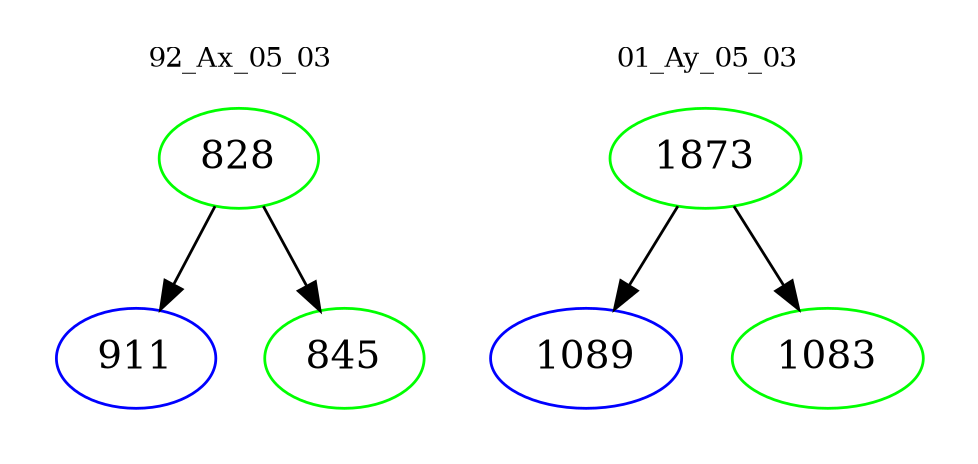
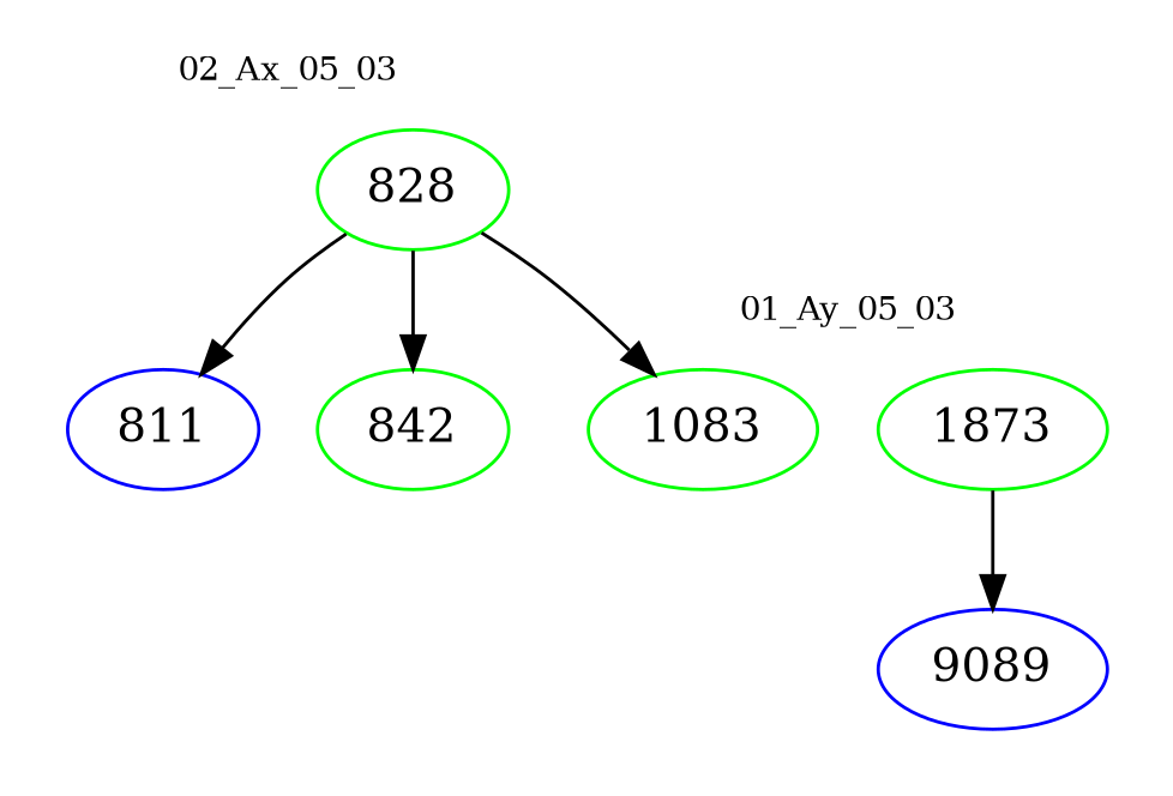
  digraph {
    fontname="DejaVu Serif"
    node [color=green fontname="DejaVu Serif"]
    edge [color=black fontname="DejaVu Serif"]
    n1 [label=828]
-   n2 [color=blue label=911]
-   n3 [label=845]
+   n2 [color=blue label=811]
+   n3 [label=842]
    n4 [label=1873]
-   n5 [color=blue label=1089]
+   n5 [color=blue label=9089]
    n6 [label=1083]
    subgraph cluster_1 {
      color=white
      fontsize=10
-     label="92_Ax_05_03"
+     label="02_Ax_05_03"
      n1
      n2
      n3
    }
    subgraph cluster_2 {
      color=white
      fontsize=10
      label="01_Ay_05_03"
      n4
      n5
      n6
    }
    n1 -> n2
    n1 -> n3
    n4 -> n5
-   n4 -> n6
+   n1 -> n6
  }
